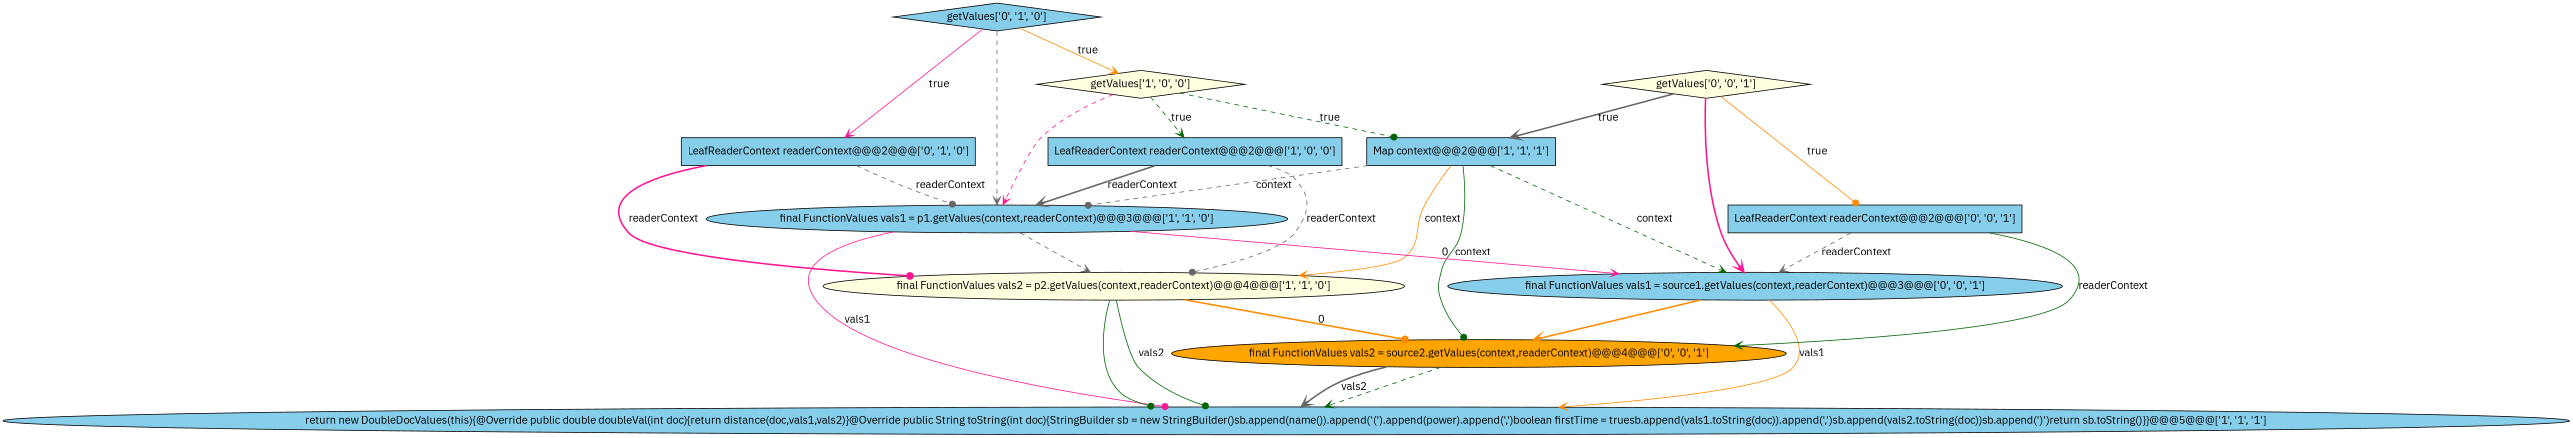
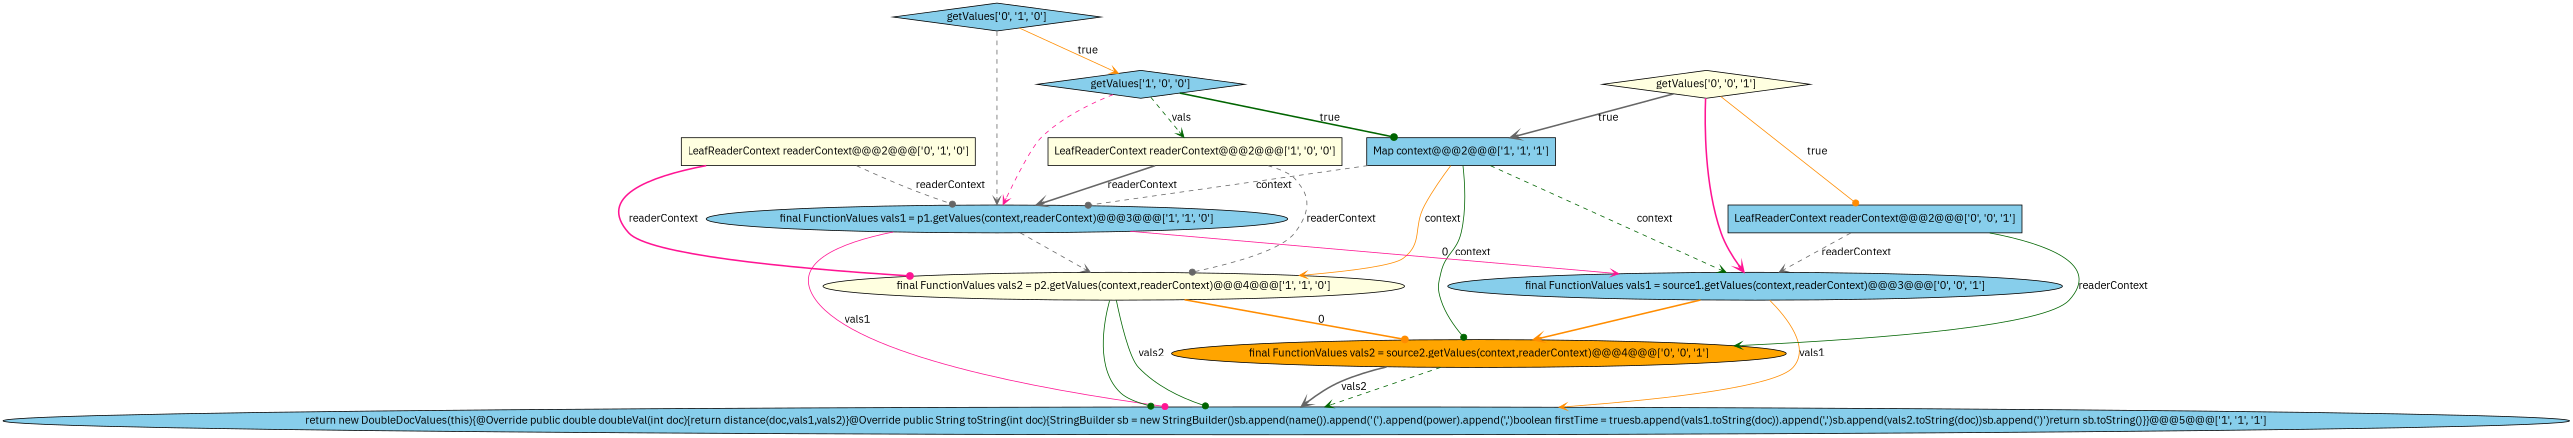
  digraph {
    fontname="IBM Plex Sans"
    node [fillcolor=skyblue fontname="IBM Plex Sans" shape=ellipse style=filled]
    edge [arrowhead=vee color=gray40 fontname="IBM Plex Sans" style=solid]
    n1 [label="final FunctionValues vals1 = source1.getValues(context,readerContext)@@@3@@@['0', '0', '1']"]
    n2 [fillcolor=orange label="final FunctionValues vals2 = source2.getValues(context,readerContext)@@@4@@@['0', '0', '1']"]
    n3 [label="return new DoubleDocValues(this){@Override public double doubleVal(int doc){return distance(doc,vals1,vals2)}@Override public String toString(int doc){StringBuilder sb = new StringBuilder()sb.append(name()).append('(').append(power).append(',')boolean firstTime = truesb.append(vals1.toString(doc)).append(',')sb.append(vals2.toString(doc))sb.append(')')return sb.toString()}}@@@5@@@['1', '1', '1']"]
-   n4 [fillcolor=lightyellow label="getValues['1', '0', '0']" shape=diamond]
-   n5 [label="LeafReaderContext readerContext@@@2@@@['1', '0', '0']" shape=box]
+   n4 [label="getValues['1', '0', '0']" shape=diamond]
+   n5 [fillcolor=lightyellow label="LeafReaderContext readerContext@@@2@@@['1', '0', '0']" shape=box]
    n6 [label="Map context@@@2@@@['1', '1', '1']" shape=box]
    n7 [label="final FunctionValues vals1 = p1.getValues(context,readerContext)@@@3@@@['1', '1', '0']"]
    n8 [fillcolor=lightyellow label="final FunctionValues vals2 = p2.getValues(context,readerContext)@@@4@@@['1', '1', '0']"]
    n9 [fillcolor=lightyellow label="getValues['0', '0', '1']" shape=diamond]
    n10 [label="LeafReaderContext readerContext@@@2@@@['0', '0', '1']" shape=box]
    n11 [label="getValues['0', '1', '0']" shape=diamond]
-   n12 [label="LeafReaderContext readerContext@@@2@@@['0', '1', '0']" shape=box]
+   n12 [fillcolor=lightyellow label="LeafReaderContext readerContext@@@2@@@['0', '1', '0']" shape=box]
    n1 -> n2 [color=darkorange style=bold]
    n1 -> n3 [color=darkorange label=vals1]
    n2 -> n3 [color=darkgreen style=dashed]
    n2 -> n3 [label=vals2 style=bold]
-   n4 -> n5 [color=darkgreen label=true style=dashed]
-   n4 -> n6 [arrowhead=dot color=darkgreen label=true style=dashed]
+   n4 -> n5 [color=darkgreen label=vals style=dashed]
+   n4 -> n6 [arrowhead=dot color=darkgreen label=true style=bold]
    n4 -> n7 [color=deeppink style=dashed]
    n5 -> n7 [label=readerContext style=bold]
    n5 -> n8 [arrowhead=dot label=readerContext style=dashed]
    n6 -> n1 [color=darkgreen label=context style=dashed]
    n6 -> n2 [arrowhead=dot color=darkgreen label=context]
    n6 -> n7 [arrowhead=dot label=context style=dashed]
    n6 -> n8 [color=darkorange label=context]
    n7 -> n1 [color=deeppink label=0]
    n7 -> n3 [arrowhead=dot color=deeppink label=vals1]
    n7 -> n8 [style=dashed]
    n8 -> n2 [arrowhead=dot color=darkorange label=0 style=bold]
    n8 -> n3 [arrowhead=dot color=darkgreen]
    n8 -> n3 [arrowhead=dot color=darkgreen label=vals2]
    n9 -> n1 [color=deeppink style=bold]
    n9 -> n6 [label=true style=bold]
    n9 -> n10 [arrowhead=dot color=darkorange label=true]
    n10 -> n1 [label=readerContext style=dashed]
    n10 -> n2 [color=darkgreen label=readerContext]
    n11 -> n4 [color=darkorange label=true]
    n11 -> n7 [style=dashed]
-   n11 -> n12 [color=deeppink label=true]
    n12 -> n7 [arrowhead=dot label=readerContext style=dashed]
    n12 -> n8 [arrowhead=dot color=deeppink label=readerContext style=bold]
  }
